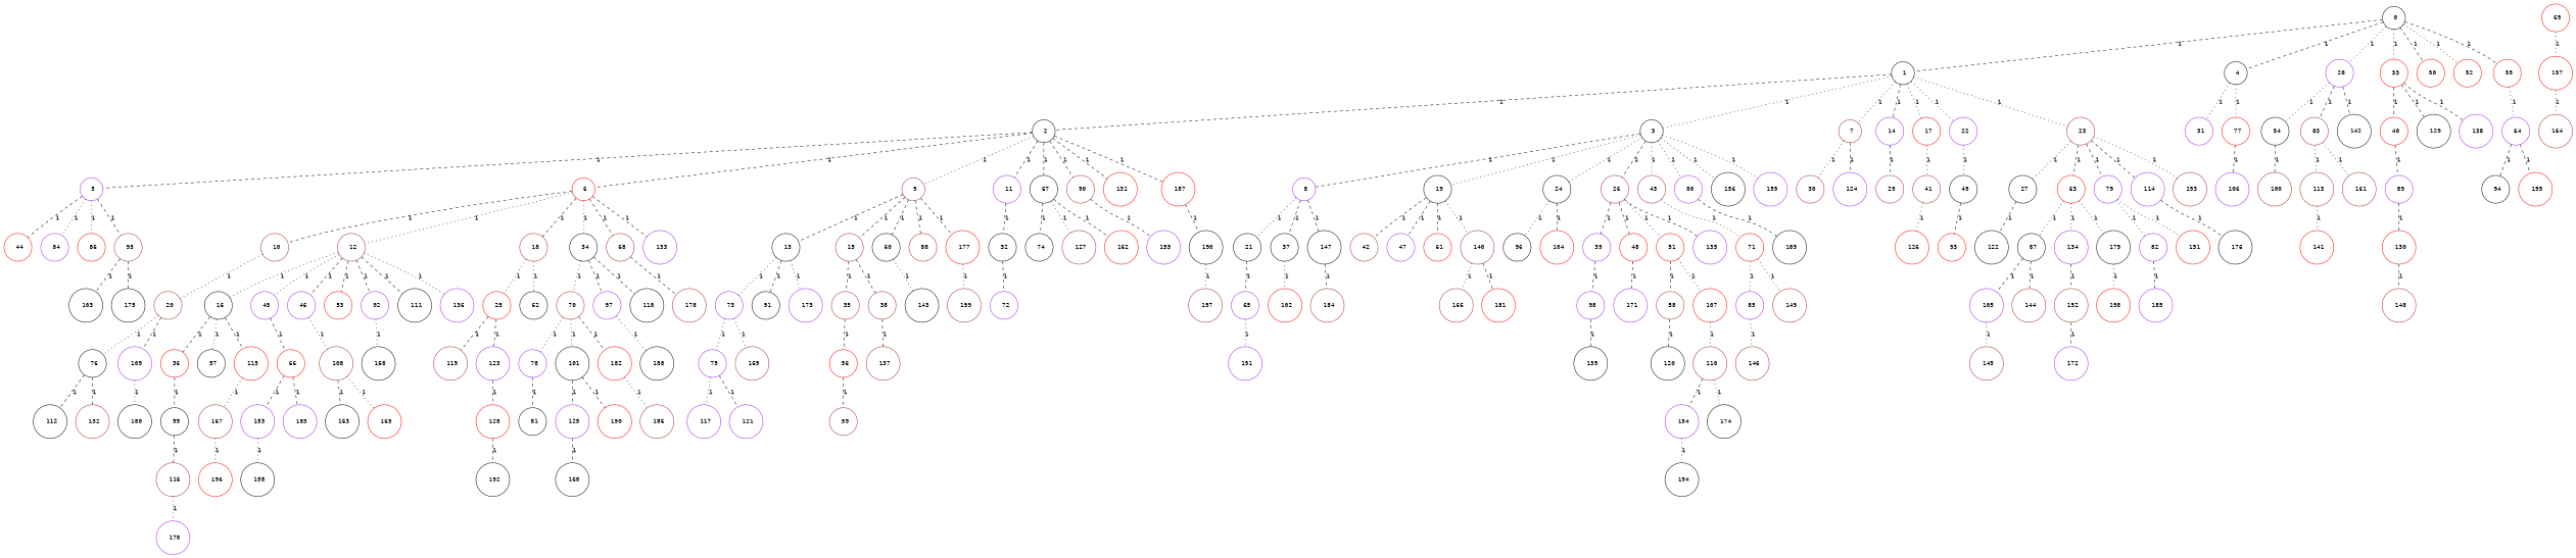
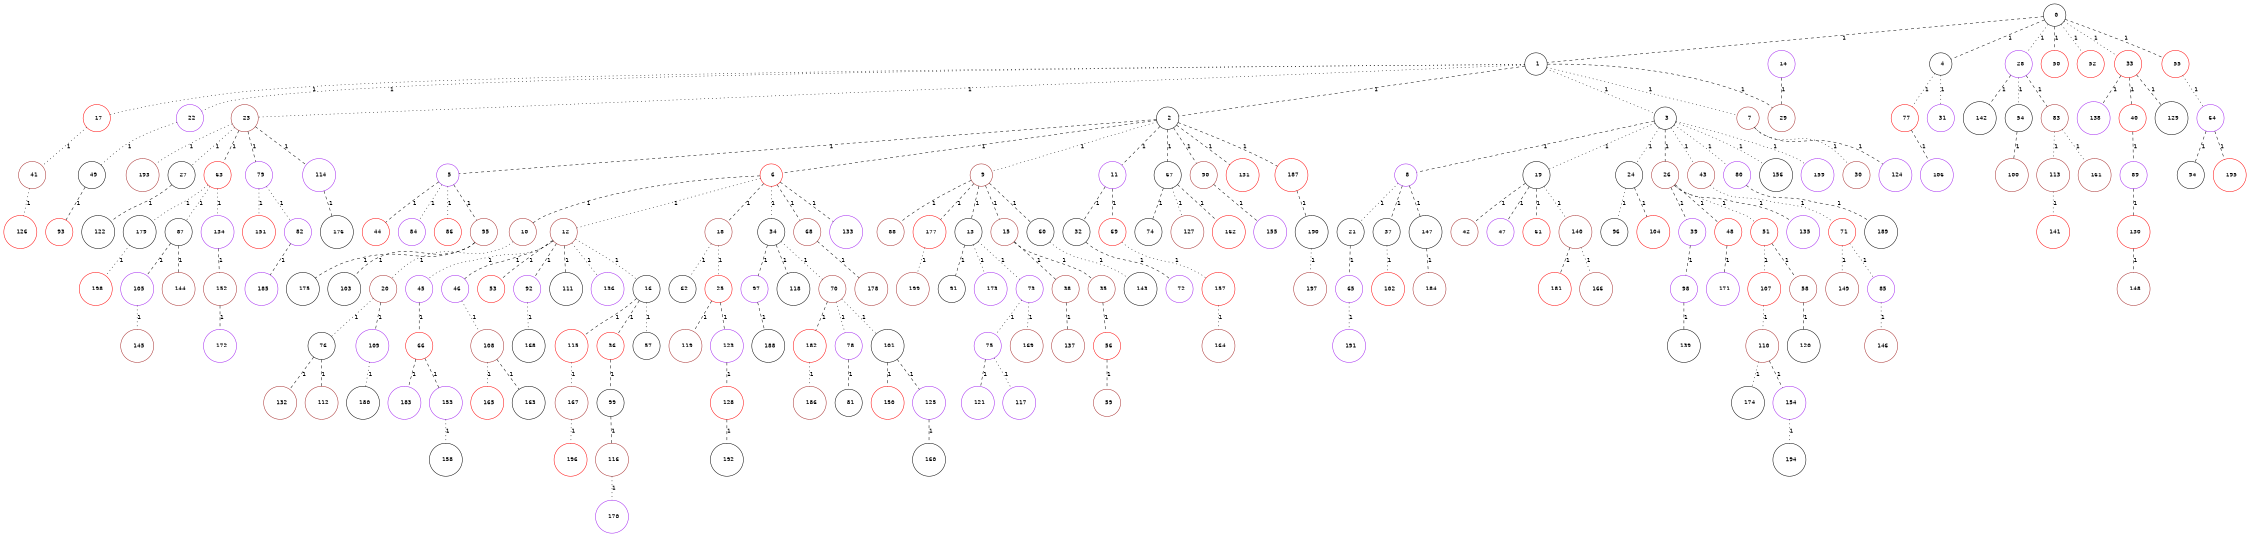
  graph {
    fixedsize="true;"
    fontname="DejaVu Sans Mono"
    node [color=black fontname="DejaVu Sans Mono" fontsize=12 hight=.12 shape=circle]
    edge [fontname="DejaVu Sans Mono" fontsize=12 style=dashed]
    n1 [label=" 0" width=.12]
    n2 [label=" 1" width=.12]
    n3 [label=" 4" width=.12]
    n4 [color=purple label=" 28" width=.12]
    n5 [color=red label=" 33" width=.12]
    n6 [color=red label=" 50" width=.12]
    n7 [color=red label=" 52" width=.12]
    n8 [color=red label=" 55" width=.12]
    n9 [label=" 2" width=.12]
    n10 [label=" 3" width=.12]
    n11 [color=brown label=" 7" width=.12]
    n12 [color=purple label=" 14" width=.12]
    n13 [color=red label=" 17" width=.12]
    n14 [color=purple label=" 22" width=.12]
    n15 [color=brown label=" 23" width=.12]
    n16 [color=purple label=" 31" width=.12]
    n17 [color=red label=" 77" width=.12]
    n18 [label=" 54" width=.12]
    n19 [color=brown label=" 83" width=.12]
    n20 [label=" 142" width=.12]
    n21 [color=red label=" 40" width=.12]
    n22 [label=" 129" width=.12]
    n23 [color=purple label=" 138" width=.12]
    n24 [color=purple label=" 64" width=.12]
    n25 [color=purple label=" 5" width=.12]
    n26 [color=red label=" 6" width=.12]
    n27 [color=brown label=" 9" width=.12]
    n28 [color=purple label=" 11" width=.12]
    n29 [label=" 67" width=.12]
    n30 [color=brown label=" 90" width=.12]
    n31 [color=red label=" 131" width=.12]
    n32 [color=red label=" 187" width=.12]
    n33 [color=purple label=" 8" width=.12]
    n34 [label=" 19" width=.12]
    n35 [label=" 24" width=.12]
    n36 [color=brown label=" 26" width=.12]
    n37 [color=brown label=" 43" width=.12]
    n38 [color=purple label=" 80" width=.12]
    n39 [label=" 156" width=.12]
    n40 [color=purple label=" 159" width=.12]
    n41 [color=brown label=" 30" width=.12]
    n42 [color=purple label=" 124" width=.12]
    n43 [color=brown label=" 29" width=.12]
    n44 [color=brown label=" 41" width=.12]
    n45 [label=" 49" width=.12]
    n46 [label=" 27" width=.12]
    n47 [color=red label=" 63" width=.12]
    n48 [color=purple label=" 79" width=.12]
    n49 [color=purple label=" 114" width=.12]
    n50 [color=brown label=" 193" width=.12]
    n51 [color=red label=" 44" width=.12]
    n52 [color=purple label=" 84" width=.12]
    n53 [color=red label=" 86" width=.12]
    n54 [color=brown label=" 95" width=.12]
    n55 [color=brown label=" 10" width=.12]
    n56 [color=brown label=" 12" width=.12]
    n57 [color=brown label=" 18" width=.12]
    n58 [label=" 34" width=.12]
    n59 [color=brown label=" 68" width=.12]
    n60 [color=purple label=" 133" width=.12]
    n61 [label=" 13" width=.12]
    n62 [color=brown label=" 15" width=.12]
    n63 [label=" 60" width=.12]
    n64 [color=brown label=" 88" width=.12]
    n65 [color=red label=" 177" width=.12]
    n66 [label=" 32" width=.12]
    n67 [color=red label=" 69" width=.12]
    n68 [label=" 74" width=.12]
    n69 [color=brown label=" 127" width=.12]
    n70 [color=red label=" 162" width=.12]
    n71 [color=purple label=" 155" width=.12]
    n72 [label=" 190" width=.12]
    n73 [label=" 21" width=.12]
    n74 [label=" 37" width=.12]
    n75 [label=" 147" width=.12]
    n76 [color=brown label=" 42" width=.12]
    n77 [color=purple label=" 47" width=.12]
    n78 [color=red label=" 61" width=.12]
    n79 [color=brown label=" 140" width=.12]
    n80 [label=" 96" width=.12]
    n81 [color=red label=" 104" width=.12]
    n82 [color=purple label=" 39" width=.12]
    n83 [color=red label=" 48" width=.12]
    n84 [color=red label=" 51" width=.12]
    n85 [color=purple label=" 135" width=.12]
    n86 [color=red label=" 71" width=.12]
    n87 [label=" 189" width=.12]
    n88 [color=purple label=" 106" width=.12]
    n89 [label=" 103" width=.12]
    n90 [label=" 175" width=.12]
    n91 [color=brown label=" 20" width=.12]
    n92 [label=" 16" width=.12]
    n93 [color=purple label=" 45" width=.12]
    n94 [color=purple label=" 46" width=.12]
    n95 [color=red label=" 53" width=.12]
    n96 [color=purple label=" 92" width=.12]
    n97 [label=" 111" width=.12]
    n98 [color=purple label=" 136" width=.12]
    n99 [color=red label=" 25" width=.12]
    n100 [label=" 62" width=.12]
    n101 [color=brown label=" 70" width=.12]
    n102 [color=purple label=" 97" width=.12]
    n103 [label=" 118" width=.12]
    n104 [color=brown label=" 178" width=.12]
    n105 [color=purple label=" 65" width=.12]
    n106 [color=red label=" 102" width=.12]
    n107 [color=brown label=" 184" width=.12]
    n108 [color=purple label=" 73" width=.12]
    n109 [label=" 91" width=.12]
    n110 [color=purple label=" 173" width=.12]
    n111 [color=brown label=" 35" width=.12]
    n112 [color=brown label=" 38" width=.12]
    n113 [label=" 143" width=.12]
    n114 [color=brown label=" 199" width=.12]
    n115 [label=" 76" width=.12]
    n116 [color=purple label=" 109" width=.12]
    n117 [color=purple label=" 72" width=.12]
    n118 [color=red label=" 157" width=.12]
    n119 [color=red label=" 36" width=.12]
    n120 [label=" 57" width=.12]
    n121 [color=red label=" 115" width=.12]
    n122 [color=red label=" 66" width=.12]
    n123 [color=brown label=" 108" width=.12]
    n124 [label=" 168" width=.12]
    n125 [color=purple label=" 75" width=.12]
    n126 [color=brown label=" 169" width=.12]
    n127 [color=red label=" 56" width=.12]
    n128 [color=brown label=" 137" width=.12]
    n129 [label=" 99" width=.12]
    n130 [color=brown label=" 167" width=.12]
    n131 [color=red label=" 126" width=.12]
    n132 [color=brown label=" 119" width=.12]
    n133 [color=purple label=" 123" width=.12]
    n134 [color=brown label=" 166" width=.12]
    n135 [color=red label=" 181" width=.12]
-   n136 [label=" 112" width=.12]
+   n136 [color=brown label=" 112" width=.12]
    n137 [color=brown label=" 132" width=.12]
    n138 [label=" 180" width=.12]
    n139 [color=purple label=" 191" width=.12]
    n140 [color=red label=" 93" width=.12]
    n141 [label=" 122" width=.12]
    n142 [label=" 87" width=.12]
    n143 [color=purple label=" 134" width=.12]
    n144 [label=" 179" width=.12]
    n145 [color=purple label=" 82" width=.12]
    n146 [color=red label=" 151" width=.12]
    n147 [label=" 176" width=.12]
    n148 [color=red label=" 128" width=.12]
    n149 [color=purple label=" 98" width=.12]
    n150 [color=purple label=" 171" width=.12]
    n151 [color=brown label=" 58" width=.12]
    n152 [color=red label=" 107" width=.12]
    n153 [color=brown label=" 100" width=.12]
    n154 [color=brown label=" 113" width=.12]
    n155 [color=brown label=" 161" width=.12]
    n156 [color=purple label=" 89" width=.12]
    n157 [color=purple label=" 78" width=.12]
    n158 [label=" 101" width=.12]
    n159 [color=red label=" 182" width=.12]
    n160 [label=" 188" width=.12]
    n161 [color=brown label=" 59" width=.12]
    n162 [color=brown label=" 116" width=.12]
    n163 [label=" 139" width=.12]
    n164 [color=red label=" 130" width=.12]
    n165 [color=purple label=" 85" width=.12]
    n166 [color=brown label=" 149" width=.12]
    n167 [color=purple label=" 153" width=.12]
    n168 [color=purple label=" 183" width=.12]
    n169 [label=" 163" width=.12]
    n170 [color=red label=" 165" width=.12]
    n171 [label=" 120" width=.12]
    n172 [color=brown label=" 110" width=.12]
    n173 [label=" 94" width=.12]
    n174 [color=red label=" 195" width=.12]
    n175 [color=purple label=" 105" width=.12]
    n176 [color=brown label=" 144" width=.12]
    n177 [color=brown label=" 152" width=.12]
    n178 [color=red label=" 198" width=.12]
    n179 [label=" 158" width=.12]
    n180 [color=brown label=" 164" width=.12]
    n181 [label=" 81" width=.12]
    n182 [color=purple label=" 125" width=.12]
    n183 [color=red label=" 150" width=.12]
    n184 [color=brown label=" 186" width=.12]
    n185 [color=brown label=" 146" width=.12]
    n186 [color=purple label=" 117" width=.12]
    n187 [color=purple label=" 121" width=.12]
    n188 [color=purple label=" 185" width=.12]
    n189 [color=red label=" 141" width=.12]
    n190 [color=brown label=" 145" width=.12]
    n191 [color=brown label=" 148" width=.12]
    n192 [color=purple label=" 170" width=.12]
    n193 [label=" 160" width=.12]
    n194 [color=purple label=" 154" width=.12]
    n195 [label=" 174" width=.12]
    n196 [label=" 194" width=.12]
    n197 [color=red label=" 196" width=.12]
    n198 [label=" 192" width=.12]
    n199 [color=purple label=" 172" width=.12]
    n200 [color=brown label=" 197" width=.12]
    n1 -- n2 [label=1]
    n1 -- n3 [label=1]
    n1 -- n4 [label=1 style=dotted]
    n1 -- n5 [label=1 style=dotted]
    n1 -- n6 [label=1]
    n1 -- n7 [label=1 style=dotted]
    n1 -- n8 [label=1]
    n2 -- n9 [label=1]
    n2 -- n10 [label=1 style=dotted]
    n2 -- n11 [label=1 style=dotted]
-   n2 -- n12 [label=1]
+   n2 -- n43 [label=1]
    n2 -- n13 [label=1 style=dotted]
    n2 -- n14 [label=1 style=dotted]
    n2 -- n15 [label=1 style=dotted]
    n3 -- n16 [label=1 style=dotted]
    n3 -- n17 [label=1 style=dotted]
    n4 -- n18 [label=1 style=dotted]
    n4 -- n19 [label=1]
    n4 -- n20 [label=1]
    n5 -- n21 [label=1]
    n5 -- n22 [label=1]
    n5 -- n23 [label=1]
    n8 -- n24 [label=1 style=dotted]
    n9 -- n25 [label=1]
    n9 -- n26 [label=1]
    n9 -- n27 [label=1 style=dotted]
    n9 -- n28 [label=1]
    n9 -- n29 [label=1]
    n9 -- n30 [label=1]
    n9 -- n31 [label=1]
    n9 -- n32 [label=1]
    n10 -- n33 [label=1]
    n10 -- n34 [label=1 style=dotted]
    n10 -- n35 [label=1 style=dotted]
    n10 -- n36 [label=1]
    n10 -- n37 [label=1 style=dotted]
    n10 -- n38 [label=1 style=dotted]
    n10 -- n39 [label=1 style=dotted]
    n10 -- n40 [label=1 style=dotted]
    n11 -- n41 [label=1 style=dotted]
    n11 -- n42 [label=1]
    n12 -- n43 [label=1]
    n13 -- n44 [label=1 style=dotted]
    n14 -- n45 [label=1 style=dotted]
    n15 -- n46 [label=1 style=dotted]
    n15 -- n47 [label=1]
    n15 -- n48 [label=1]
    n15 -- n49 [label=1]
    n15 -- n50 [label=1 style=dotted]
    n17 -- n88 [label=1]
    n18 -- n153 [label=1]
    n19 -- n154 [label=1 style=dotted]
    n19 -- n155 [label=1 style=dotted]
    n21 -- n156 [label=1]
    n24 -- n173 [label=1]
    n24 -- n174 [label=1]
    n25 -- n51 [label=1]
    n25 -- n52 [label=1 style=dotted]
    n25 -- n53 [label=1 style=dotted]
    n25 -- n54 [label=1]
    n26 -- n55 [label=1]
    n26 -- n56 [label=1 style=dotted]
    n26 -- n57 [label=1]
    n26 -- n58 [label=1 style=dotted]
    n26 -- n59 [label=1]
    n26 -- n60 [label=1]
    n27 -- n61 [label=1]
    n27 -- n62 [label=1]
    n27 -- n63 [label=1]
    n27 -- n64 [label=1]
    n27 -- n65 [label=1]
    n28 -- n66 [label=1]
+   n28 -- n67 [label=1]
    n29 -- n68 [label=1]
    n29 -- n69 [label=1 style=dotted]
    n29 -- n70 [label=1]
    n30 -- n71 [label=1]
    n32 -- n72 [label=1]
    n33 -- n73 [label=1 style=dotted]
    n33 -- n74 [label=1]
    n33 -- n75 [label=1]
    n34 -- n76 [label=1]
    n34 -- n77 [label=1]
    n34 -- n78 [label=1]
    n34 -- n79 [label=1 style=dotted]
    n35 -- n80 [label=1 style=dotted]
    n35 -- n81 [label=1]
    n36 -- n82 [label=1]
    n36 -- n83 [label=1]
    n36 -- n84 [label=1 style=dotted]
    n36 -- n85 [label=1]
    n37 -- n86 [label=1 style=dotted]
    n38 -- n87 [label=1]
    n44 -- n131 [label=1 style=dotted]
    n45 -- n140 [label=1]
    n46 -- n141 [label=1]
    n47 -- n142 [label=1 style=dotted]
    n47 -- n143 [label=1 style=dotted]
    n47 -- n144 [label=1 style=dotted]
    n48 -- n145 [label=1 style=dotted]
    n48 -- n146 [label=1 style=dotted]
    n49 -- n147 [label=1]
    n54 -- n89 [label=1]
    n54 -- n90 [label=1]
    n55 -- n91 [label=1 style=dotted]
    n56 -- n92 [label=1 style=dotted]
    n56 -- n93 [label=1 style=dotted]
    n56 -- n94 [label=1]
    n56 -- n95 [label=1]
    n56 -- n96 [label=1]
    n56 -- n97 [label=1]
    n56 -- n98 [label=1 style=dotted]
    n57 -- n99 [label=1 style=dotted]
    n57 -- n100 [label=1 style=dotted]
    n58 -- n101 [label=1 style=dotted]
    n58 -- n102 [label=1]
    n58 -- n103 [label=1]
    n59 -- n104 [label=1]
    n61 -- n108 [label=1 style=dotted]
    n61 -- n109 [label=1]
    n61 -- n110 [label=1 style=dotted]
    n62 -- n111 [label=1]
    n62 -- n112 [label=1]
    n63 -- n113 [label=1 style=dotted]
    n65 -- n114 [label=1 style=dotted]
    n66 -- n117 [label=1]
    n67 -- n118 [label=1 style=dotted]
    n72 -- n200 [label=1 style=dotted]
    n73 -- n105 [label=1]
    n74 -- n106 [label=1 style=dotted]
    n75 -- n107 [label=1]
    n79 -- n134 [label=1 style=dotted]
    n79 -- n135 [label=1]
    n82 -- n149 [label=1]
    n83 -- n150 [label=1]
    n84 -- n151 [label=1]
    n84 -- n152 [label=1 style=dotted]
    n86 -- n165 [label=1 style=dotted]
    n86 -- n166 [label=1 style=dotted]
    n91 -- n115 [label=1 style=dotted]
    n91 -- n116 [label=1]
    n92 -- n119 [label=1]
    n92 -- n120 [label=1 style=dotted]
    n92 -- n121 [label=1]
    n93 -- n122 [label=1]
    n94 -- n123 [label=1 style=dotted]
    n96 -- n124 [label=1 style=dotted]
    n99 -- n132 [label=1]
    n99 -- n133 [label=1]
    n101 -- n157 [label=1 style=dotted]
    n101 -- n158 [label=1 style=dotted]
    n101 -- n159 [label=1]
-   n102 -- n160 [label=1 style=dotted]
+   n102 -- n160 [label=1]
    n105 -- n139 [label=1 style=dotted]
    n108 -- n125 [label=1 style=dotted]
    n108 -- n126 [label=1 style=dotted]
    n111 -- n127 [label=1]
    n112 -- n128 [label=1]
    n115 -- n136 [label=1]
    n115 -- n137 [label=1]
    n116 -- n138 [label=1 style=dotted]
    n118 -- n180 [label=1 style=dotted]
    n119 -- n129 [label=1]
    n121 -- n130 [label=1 style=dotted]
    n122 -- n167 [label=1]
    n122 -- n168 [label=1]
    n123 -- n169 [label=1]
    n123 -- n170 [label=1 style=dotted]
    n125 -- n186 [label=1 style=dotted]
    n125 -- n187 [label=1]
    n127 -- n161 [label=1]
    n129 -- n162 [label=1]
    n130 -- n197 [label=1 style=dotted]
    n133 -- n148 [label=1]
    n142 -- n175 [label=1]
    n142 -- n176 [label=1]
    n143 -- n177 [label=1]
    n144 -- n178 [label=1 style=dotted]
    n145 -- n188 [label=1]
    n148 -- n198 [label=1]
    n149 -- n163 [label=1]
    n151 -- n171 [label=1]
    n152 -- n172 [label=1 style=dotted]
    n154 -- n189 [label=1 style=dotted]
    n156 -- n164 [label=1]
    n157 -- n181 [label=1]
    n158 -- n182 [label=1]
    n158 -- n183 [label=1]
    n159 -- n184 [label=1 style=dotted]
    n162 -- n192 [label=1 style=dotted]
    n164 -- n191 [label=1]
    n165 -- n185 [label=1 style=dotted]
    n167 -- n179 [label=1 style=dotted]
    n172 -- n194 [label=1]
    n172 -- n195 [label=1 style=dotted]
    n175 -- n190 [label=1 style=dotted]
    n177 -- n199 [label=1]
    n182 -- n193 [label=1]
    n194 -- n196 [label=1 style=dotted]
  }
